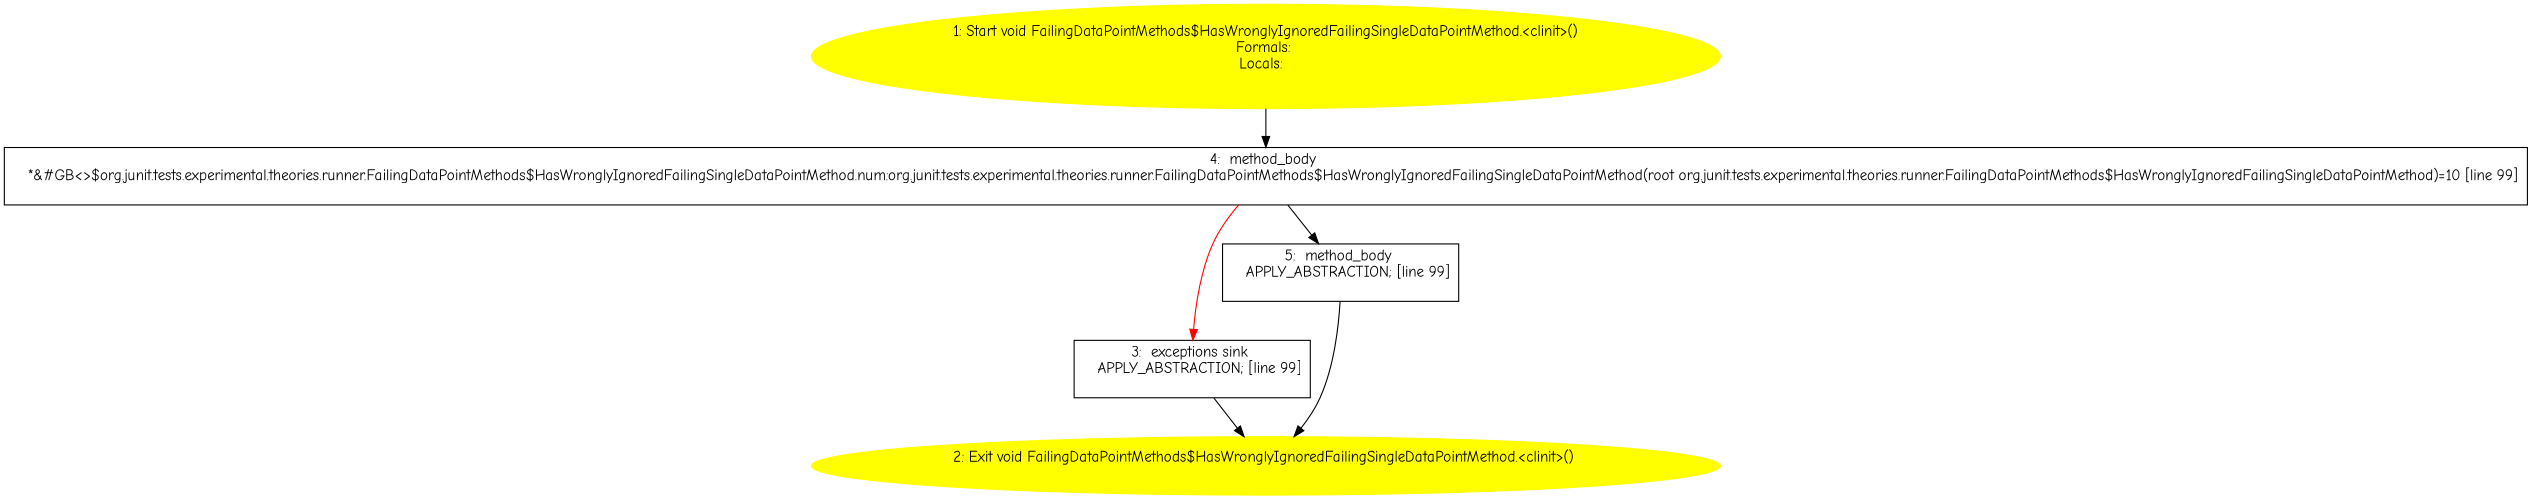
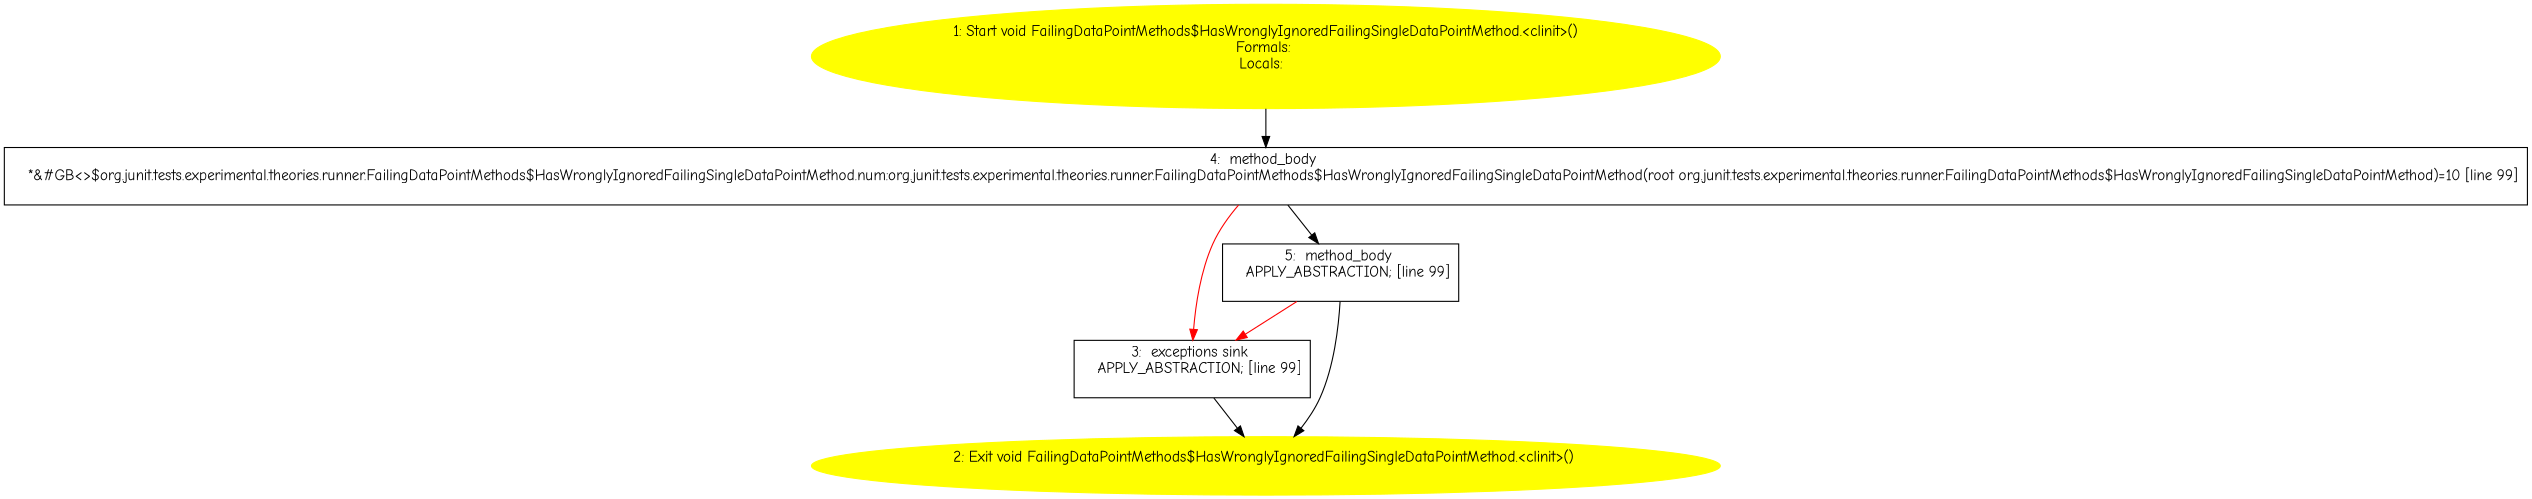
  digraph {
    fontname="Comic Neue"
    node [fontname="Comic Neue" shape=box]
    edge [fontname="Comic Neue"]
    n1 [color=yellow label="1: Start void FailingDataPointMethods$HasWronglyIgnoredFailingSingleDataPointMethod.<clinit>()\nFormals: \nLocals:  \n  " style=filled shape=""]
    n2 [label="4:  method_body \n   *&#GB<>$org.junit.tests.experimental.theories.runner.FailingDataPointMethods$HasWronglyIgnoredFailingSingleDataPointMethod.num:org.junit.tests.experimental.theories.runner.FailingDataPointMethods$HasWronglyIgnoredFailingSingleDataPointMethod(root org.junit.tests.experimental.theories.runner.FailingDataPointMethods$HasWronglyIgnoredFailingSingleDataPointMethod)=10 [line 99]\n "]
    n3 [label="3:  exceptions sink \n   APPLY_ABSTRACTION; [line 99]\n "]
    n4 [label="5:  method_body \n   APPLY_ABSTRACTION; [line 99]\n "]
    n5 [color=yellow label="2: Exit void FailingDataPointMethods$HasWronglyIgnoredFailingSingleDataPointMethod.<clinit>() \n  " style=filled shape=""]
    n1 -> n2
    n2 -> n3 [color=red]
    n2 -> n4
    n3 -> n5
+   n4 -> n3 [color=red]
    n4 -> n5
  }
